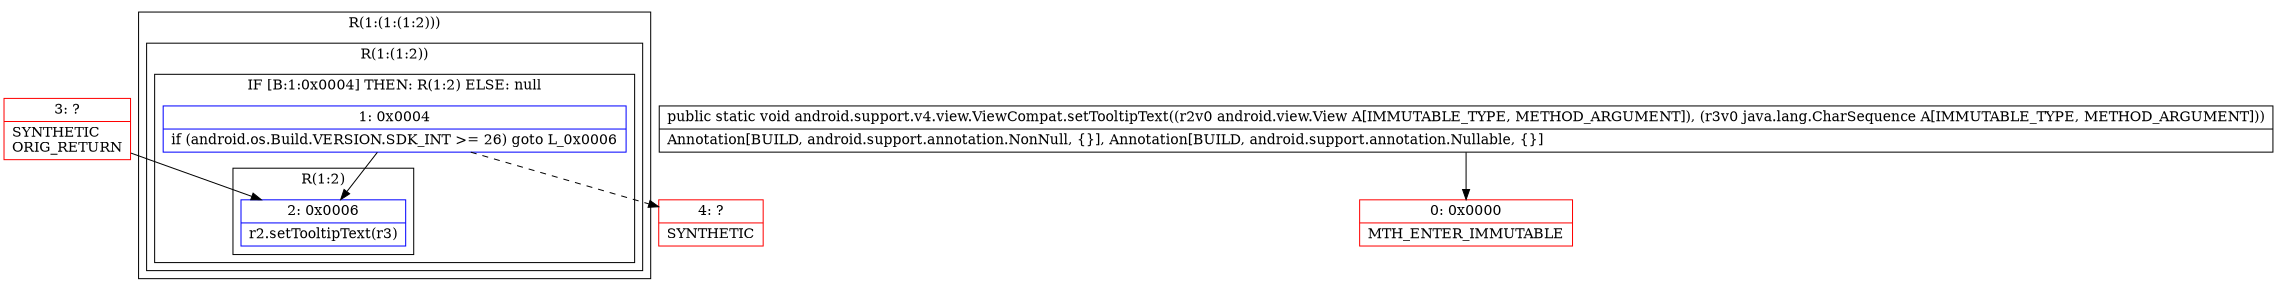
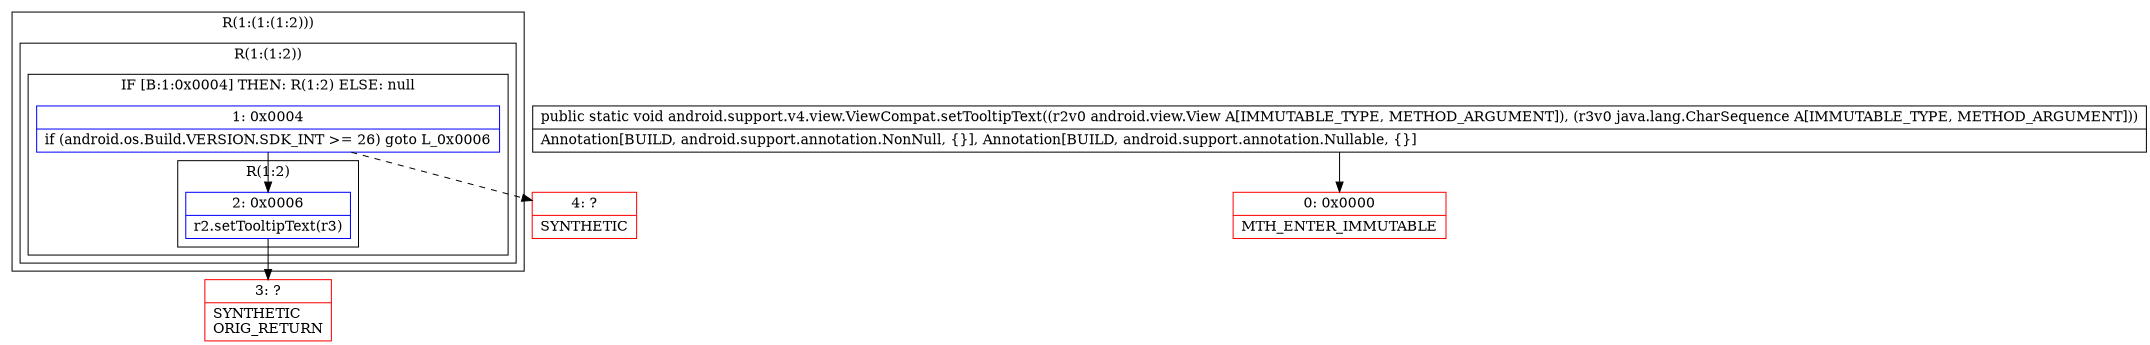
  digraph {
    node [color=red shape=record]
    n1 [color=blue label="{2\:\ 0x0006|r2.setTooltipText(r3)\l}"]
    n2 [color=blue label="{1\:\ 0x0004|if (android.os.Build.VERSION.SDK_INT \>= 26) goto L_0x0006\l}"]
    n3 [label="{3\:\ ?|SYNTHETIC\lORIG_RETURN\l}"]
    n4 [label="{4\:\ ?|SYNTHETIC\l}"]
    n5 [label="{0\:\ 0x0000|MTH_ENTER_IMMUTABLE\l}"]
    n6 [label="{public static void android.support.v4.view.ViewCompat.setTooltipText((r2v0 android.view.View A[IMMUTABLE_TYPE, METHOD_ARGUMENT]), (r3v0 java.lang.CharSequence A[IMMUTABLE_TYPE, METHOD_ARGUMENT]))  | Annotation[BUILD, android.support.annotation.NonNull, \{\}], Annotation[BUILD, android.support.annotation.Nullable, \{\}]\l}" color=""]
    subgraph cluster_1 {
      label="R(1:(1:(1:2)))"
      subgraph cluster_2 {
        label="R(1:(1:2))"
        subgraph cluster_3 {
          label="IF [B:1:0x0004] THEN: R(1:2) ELSE: null"
          n2
          subgraph cluster_4 {
            label="R(1:2)"
            n1
          }
        }
      }
    }
-   n3 -> n1
+   n1 -> n3
    n2 -> n1
    n2 -> n4 [style=dashed]
    n6 -> n5
  }
